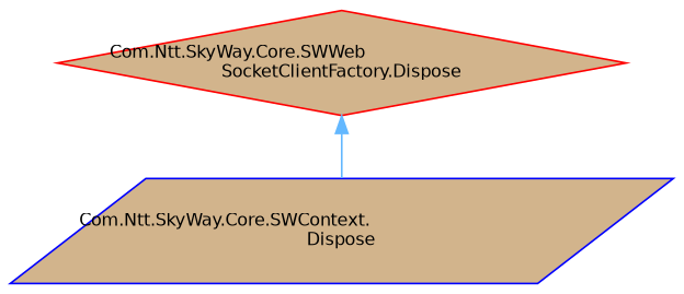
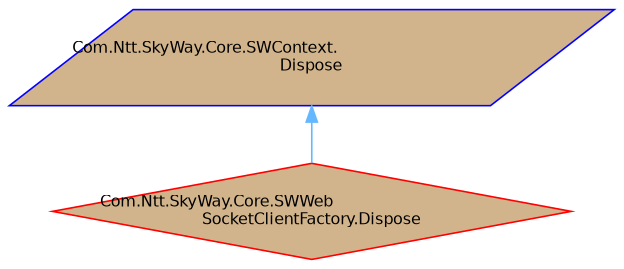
  digraph {
    rankdir=TB
    node [fillcolor=tan fontname=Helvetica fontsize=10 style=filled]
    n1 [color=red fontcolor=black height=0.2 label="Com.Ntt.SkyWay.Core.SWWeb\lSocketClientFactory.Dispose" shape=diamond width=0.4]
    n2 [color=blue height=0.2 label="Com.Ntt.SkyWay.Core.SWContext.\lDispose" shape=parallelogram width=0.4]
-   n1 -> n2 [color=steelblue1 dir=back fontname=Helvetica fontsize=10 labelfontname=Helvetica labelfontsize=10 style=solid]
+   n2 -> n1 [color=steelblue1 dir=back fontname=Helvetica fontsize=10 labelfontname=Helvetica labelfontsize=10 style=solid]
  }
